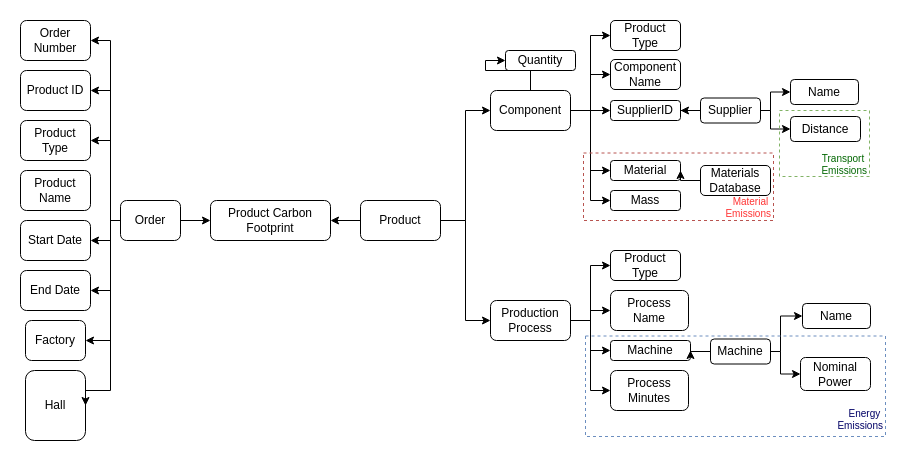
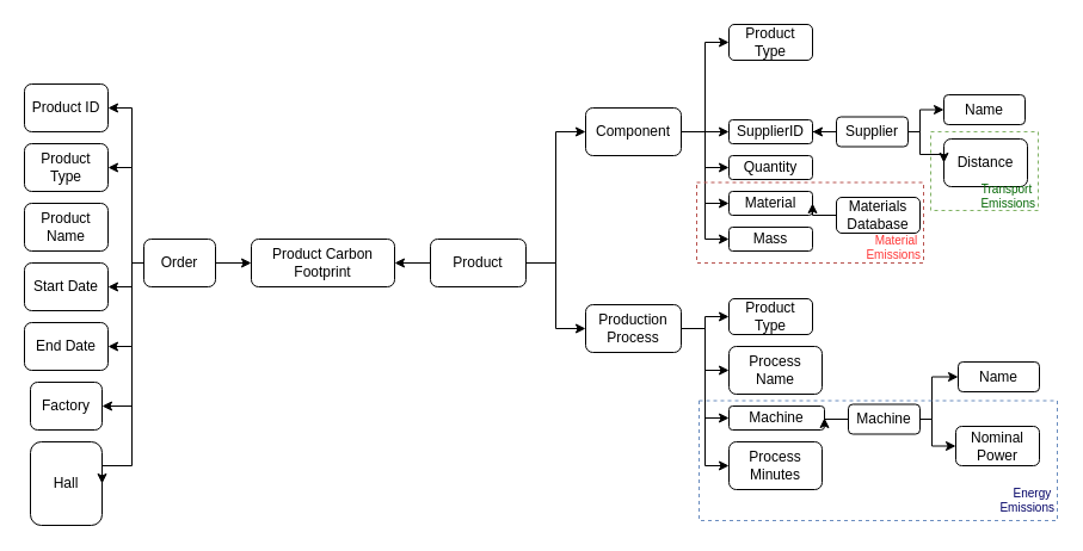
  <mxCell id="0" />
  <mxCell id="1" parent="0" />
  <mxCell id="2" value="Product Carbon Footprint" style="rounded=1;whiteSpace=wrap;html=1;fillColor=none;" parent="1" vertex="1"><mxGeometry x="210" y="200" width="120" height="40" as="geometry" /></mxCell>
  <mxCell id="3" value="Process N&lt;span style=&quot;background-color: initial;&quot;&gt;ame&lt;/span&gt;" style="rounded=1;whiteSpace=wrap;html=1;fillColor=none;" parent="1" vertex="1"><mxGeometry x="610" y="290" width="78" height="40" as="geometry" /></mxCell>
  <mxCell id="4" style="edgeStyle=orthogonalEdgeStyle;rounded=0;orthogonalLoop=1;jettySize=auto;html=1;entryX=1;entryY=0.5;entryDx=0;entryDy=0;" edge="1" parent="1" source="5" target="50"><mxGeometry relative="1" as="geometry" /></mxCell>
  <mxCell id="5" value="Materials Database" style="rounded=1;whiteSpace=wrap;html=1;fillColor=none;" parent="1" vertex="1"><mxGeometry x="700" y="165" width="70" height="30" as="geometry" /></mxCell>
  <mxCell id="6" style="edgeStyle=orthogonalEdgeStyle;rounded=0;orthogonalLoop=1;jettySize=auto;html=1;entryX=0;entryY=0.5;entryDx=0;entryDy=0;" parent="1" source="9" target="16" edge="1"><mxGeometry relative="1" as="geometry" /></mxCell>
  <mxCell id="7" style="edgeStyle=orthogonalEdgeStyle;rounded=0;orthogonalLoop=1;jettySize=auto;html=1;entryX=1;entryY=0.5;entryDx=0;entryDy=0;" edge="1" parent="1" source="9" target="2"><mxGeometry relative="1" as="geometry" /></mxCell>
  <mxCell id="8" style="edgeStyle=orthogonalEdgeStyle;rounded=0;orthogonalLoop=1;jettySize=auto;html=1;entryX=0;entryY=0.5;entryDx=0;entryDy=0;" edge="1" parent="1" source="9" target="22"><mxGeometry relative="1" as="geometry" /></mxCell>
  <mxCell id="9" value="Product" style="rounded=1;whiteSpace=wrap;html=1;fillColor=none;" parent="1" vertex="1"><mxGeometry x="360" y="200" width="80" height="40" as="geometry" /></mxCell>
- <mxCell id="10" style="edgeStyle=orthogonalEdgeStyle;rounded=0;orthogonalLoop=1;jettySize=auto;html=1;entryX=0;entryY=0.5;entryDx=0;entryDy=0;" parent="1" source="16" target="17" edge="1"><mxGeometry relative="1" as="geometry" /></mxCell>
  <mxCell id="11" style="edgeStyle=orthogonalEdgeStyle;rounded=0;orthogonalLoop=1;jettySize=auto;html=1;entryX=0;entryY=0.5;entryDx=0;entryDy=0;" edge="1" parent="1" source="16" target="47"><mxGeometry relative="1" as="geometry" /></mxCell>
  <mxCell id="12" style="edgeStyle=orthogonalEdgeStyle;rounded=0;orthogonalLoop=1;jettySize=auto;html=1;entryX=0;entryY=0.5;entryDx=0;entryDy=0;" edge="1" parent="1" source="16" target="48"><mxGeometry relative="1" as="geometry" /></mxCell>
  <mxCell id="13" style="edgeStyle=orthogonalEdgeStyle;rounded=0;orthogonalLoop=1;jettySize=auto;html=1;entryX=0;entryY=0.5;entryDx=0;entryDy=0;" edge="1" parent="1" source="16" target="49"><mxGeometry relative="1" as="geometry" /></mxCell>
  <mxCell id="14" style="edgeStyle=orthogonalEdgeStyle;rounded=0;orthogonalLoop=1;jettySize=auto;html=1;entryX=0;entryY=0.5;entryDx=0;entryDy=0;" edge="1" parent="1" source="16" target="50"><mxGeometry relative="1" as="geometry" /></mxCell>
  <mxCell id="15" style="edgeStyle=orthogonalEdgeStyle;rounded=0;orthogonalLoop=1;jettySize=auto;html=1;entryX=0;entryY=0.5;entryDx=0;entryDy=0;" edge="1" parent="1" source="16" target="51"><mxGeometry relative="1" as="geometry" /></mxCell>
  <mxCell id="16" value="Component" style="rounded=1;whiteSpace=wrap;html=1;fillColor=none;" parent="1" vertex="1"><mxGeometry x="490" y="90" width="80" height="40" as="geometry" /></mxCell>
- <mxCell id="17" value="Component Name" style="rounded=1;whiteSpace=wrap;html=1;fillColor=none;" parent="1" vertex="1"><mxGeometry x="610" y="59" width="70" height="30" as="geometry" /></mxCell>
  <mxCell id="18" style="edgeStyle=orthogonalEdgeStyle;rounded=0;orthogonalLoop=1;jettySize=auto;html=1;entryX=0;entryY=0.5;entryDx=0;entryDy=0;" edge="1" parent="1" source="22" target="52"><mxGeometry relative="1" as="geometry" /></mxCell>
  <mxCell id="19" style="edgeStyle=orthogonalEdgeStyle;rounded=0;orthogonalLoop=1;jettySize=auto;html=1;entryX=0;entryY=0.5;entryDx=0;entryDy=0;" edge="1" parent="1" source="22" target="3"><mxGeometry relative="1" as="geometry" /></mxCell>
  <mxCell id="20" style="edgeStyle=orthogonalEdgeStyle;rounded=0;orthogonalLoop=1;jettySize=auto;html=1;entryX=0;entryY=0.5;entryDx=0;entryDy=0;" edge="1" parent="1" source="22" target="23"><mxGeometry relative="1" as="geometry" /></mxCell>
  <mxCell id="21" style="edgeStyle=orthogonalEdgeStyle;rounded=0;orthogonalLoop=1;jettySize=auto;html=1;entryX=0;entryY=0.5;entryDx=0;entryDy=0;" edge="1" parent="1" source="22" target="59"><mxGeometry relative="1" as="geometry" /></mxCell>
- <mxCell id="22" value="Production Process" style="rounded=1;whiteSpace=wrap;html=1;fillColor=none;" parent="1" vertex="1"><mxGeometry x="490" y="300" width="80" height="40" as="geometry" /></mxCell>
+ <mxCell id="22" value="Production Process" style="rounded=1;whiteSpace=wrap;html=1;fillColor=none;" parent="1" vertex="1"><mxGeometry x="490" y="255" width="80" height="40" as="geometry" /></mxCell>
  <mxCell id="23" value="Machine" style="rounded=1;whiteSpace=wrap;html=1;fillColor=none;" parent="1" vertex="1"><mxGeometry x="610" y="340" width="80" height="20" as="geometry" /></mxCell>
- <mxCell id="24" style="edgeStyle=orthogonalEdgeStyle;rounded=0;orthogonalLoop=1;jettySize=auto;html=1;entryX=1;entryY=0.5;entryDx=0;entryDy=0;" edge="1" parent="1" source="32" target="33"><mxGeometry relative="1" as="geometry"><Array as="points"><mxPoint x="110" y="220" /><mxPoint x="110" y="40" /></Array></mxGeometry></mxCell>
  <mxCell id="25" style="edgeStyle=orthogonalEdgeStyle;rounded=0;orthogonalLoop=1;jettySize=auto;html=1;entryX=1;entryY=0.5;entryDx=0;entryDy=0;" edge="1" parent="1" source="32" target="43"><mxGeometry relative="1" as="geometry"><Array as="points"><mxPoint x="110" y="220" /><mxPoint x="110" y="90" /></Array></mxGeometry></mxCell>
  <mxCell id="26" style="edgeStyle=orthogonalEdgeStyle;rounded=0;orthogonalLoop=1;jettySize=auto;html=1;entryX=1;entryY=0.5;entryDx=0;entryDy=0;" edge="1" parent="1" source="32" target="34"><mxGeometry relative="1" as="geometry"><Array as="points"><mxPoint x="110" y="220" /><mxPoint x="110" y="140" /></Array></mxGeometry></mxCell>
  <mxCell id="27" style="edgeStyle=orthogonalEdgeStyle;rounded=0;orthogonalLoop=1;jettySize=auto;html=1;entryX=1;entryY=0.5;entryDx=0;entryDy=0;" edge="1" parent="1" source="32" target="36"><mxGeometry relative="1" as="geometry"><Array as="points"><mxPoint x="110" y="220" /><mxPoint x="110" y="240" /></Array></mxGeometry></mxCell>
  <mxCell id="28" style="edgeStyle=orthogonalEdgeStyle;rounded=0;orthogonalLoop=1;jettySize=auto;html=1;entryX=1;entryY=0.5;entryDx=0;entryDy=0;" edge="1" parent="1" source="32" target="45"><mxGeometry relative="1" as="geometry"><Array as="points"><mxPoint x="110" y="220" /><mxPoint x="110" y="290" /></Array></mxGeometry></mxCell>
  <mxCell id="29" style="edgeStyle=orthogonalEdgeStyle;rounded=0;orthogonalLoop=1;jettySize=auto;html=1;entryX=1;entryY=0.5;entryDx=0;entryDy=0;" edge="1" parent="1" source="32" target="35"><mxGeometry relative="1" as="geometry"><Array as="points"><mxPoint x="110" y="220" /><mxPoint x="110" y="340" /></Array></mxGeometry></mxCell>
  <mxCell id="30" style="edgeStyle=orthogonalEdgeStyle;rounded=0;orthogonalLoop=1;jettySize=auto;html=1;entryX=1;entryY=0.5;entryDx=0;entryDy=0;" edge="1" parent="1" source="32" target="46"><mxGeometry relative="1" as="geometry"><Array as="points"><mxPoint x="110" y="220" /><mxPoint x="110" y="390" /></Array></mxGeometry></mxCell>
  <mxCell id="31" style="edgeStyle=orthogonalEdgeStyle;rounded=0;orthogonalLoop=1;jettySize=auto;html=1;entryX=0;entryY=0.5;entryDx=0;entryDy=0;" edge="1" parent="1" source="32" target="2"><mxGeometry relative="1" as="geometry" /></mxCell>
  <mxCell id="32" value="Order" style="rounded=1;whiteSpace=wrap;html=1;fillColor=none;" parent="1" vertex="1"><mxGeometry x="120" y="200" width="60" height="40" as="geometry" /></mxCell>
- <mxCell id="33" value="Order Number" style="rounded=1;whiteSpace=wrap;html=1;fillColor=none;" parent="1" vertex="1"><mxGeometry x="20" y="20" width="70" height="40" as="geometry" /></mxCell>
  <mxCell id="34" value="Product Type" style="rounded=1;whiteSpace=wrap;html=1;fillColor=none;" parent="1" vertex="1"><mxGeometry x="20" y="120" width="70" height="40" as="geometry" /></mxCell>
  <mxCell id="35" value="Factory" style="rounded=1;whiteSpace=wrap;html=1;fillColor=none;" parent="1" vertex="1"><mxGeometry x="25" y="320" width="60" height="40" as="geometry" /></mxCell>
  <mxCell id="36" value="Start Date" style="rounded=1;whiteSpace=wrap;html=1;fillColor=none;" parent="1" vertex="1"><mxGeometry x="20" y="220" width="70" height="40" as="geometry" /></mxCell>
  <mxCell id="37" value="Name" style="rounded=1;whiteSpace=wrap;html=1;fillColor=none;" parent="1" vertex="1"><mxGeometry x="790" y="79" width="68" height="25" as="geometry" /></mxCell>
  <mxCell id="38" style="edgeStyle=orthogonalEdgeStyle;rounded=0;orthogonalLoop=1;jettySize=auto;html=1;entryX=0;entryY=0.5;entryDx=0;entryDy=0;" edge="1" parent="1" source="41" target="37"><mxGeometry relative="1" as="geometry"><Array as="points"><mxPoint x="770" y="110" /><mxPoint x="770" y="91" /></Array></mxGeometry></mxCell>
  <mxCell id="39" style="edgeStyle=orthogonalEdgeStyle;rounded=0;orthogonalLoop=1;jettySize=auto;html=1;entryX=0;entryY=0.5;entryDx=0;entryDy=0;" edge="1" parent="1" source="41" target="42"><mxGeometry relative="1" as="geometry"><Array as="points"><mxPoint x="770" y="110" /><mxPoint x="770" y="129" /></Array></mxGeometry></mxCell>
  <mxCell id="40" style="edgeStyle=orthogonalEdgeStyle;rounded=0;orthogonalLoop=1;jettySize=auto;html=1;entryX=1;entryY=0.5;entryDx=0;entryDy=0;" edge="1" parent="1" source="41" target="48"><mxGeometry relative="1" as="geometry" /></mxCell>
  <mxCell id="41" value="Supplier" style="rounded=1;whiteSpace=wrap;html=1;fillColor=none;" parent="1" vertex="1"><mxGeometry x="700" y="97.5" width="60" height="25" as="geometry" /></mxCell>
- <mxCell id="42" value="Distance" style="rounded=1;whiteSpace=wrap;html=1;fillColor=none;" parent="1" vertex="1"><mxGeometry x="790" y="116" width="70" height="25" as="geometry" /></mxCell>
+ <mxCell id="42" value="Distance" style="rounded=1;whiteSpace=wrap;html=1;fillColor=none;" parent="1" vertex="1"><mxGeometry x="790" y="116" width="70" height="40" as="geometry" /></mxCell>
  <mxCell id="43" value="Product ID" style="rounded=1;whiteSpace=wrap;html=1;fillColor=none;" vertex="1" parent="1"><mxGeometry x="20" y="70" width="70" height="40" as="geometry" /></mxCell>
  <mxCell id="44" value="Product Name" style="rounded=1;whiteSpace=wrap;html=1;fillColor=none;" vertex="1" parent="1"><mxGeometry x="20" y="170" width="70" height="40" as="geometry" /></mxCell>
  <mxCell id="45" value="End Date" style="rounded=1;whiteSpace=wrap;html=1;fillColor=none;" vertex="1" parent="1"><mxGeometry x="20" y="270" width="70" height="40" as="geometry" /></mxCell>
  <mxCell id="46" value="Hall" style="rounded=1;whiteSpace=wrap;html=1;fillColor=none;" vertex="1" parent="1"><mxGeometry x="25" y="370" width="60" height="70" as="geometry" /></mxCell>
  <mxCell id="47" value="Product Type" style="rounded=1;whiteSpace=wrap;html=1;fillColor=none;" vertex="1" parent="1"><mxGeometry x="610" y="20" width="70" height="30" as="geometry" /></mxCell>
  <mxCell id="48" value="SupplierID" style="rounded=1;whiteSpace=wrap;html=1;fillColor=none;" vertex="1" parent="1"><mxGeometry x="610" y="100" width="70" height="20" as="geometry" /></mxCell>
- <mxCell id="49" value="Quantity" style="rounded=1;whiteSpace=wrap;html=1;fillColor=none;" vertex="1" parent="1"><mxGeometry x="505" y="50" width="70" height="20" as="geometry" /></mxCell>
+ <mxCell id="49" value="Quantity" style="rounded=1;whiteSpace=wrap;html=1;fillColor=none;" vertex="1" parent="1"><mxGeometry x="610" y="130" width="70" height="20" as="geometry" /></mxCell>
  <mxCell id="50" value="Material" style="rounded=1;whiteSpace=wrap;html=1;fillColor=none;" vertex="1" parent="1"><mxGeometry x="610" y="160" width="70" height="20" as="geometry" /></mxCell>
  <mxCell id="51" value="Mass" style="rounded=1;whiteSpace=wrap;html=1;fillColor=none;" vertex="1" parent="1"><mxGeometry x="610" y="190" width="70" height="20" as="geometry" /></mxCell>
  <mxCell id="52" value="Product Type" style="rounded=1;whiteSpace=wrap;html=1;fillColor=none;" vertex="1" parent="1"><mxGeometry x="610" y="250" width="70" height="30" as="geometry" /></mxCell>
  <mxCell id="53" value="Name" style="rounded=1;whiteSpace=wrap;html=1;fillColor=none;" vertex="1" parent="1"><mxGeometry x="802" y="303" width="68" height="25" as="geometry" /></mxCell>
  <mxCell id="54" style="edgeStyle=orthogonalEdgeStyle;rounded=0;orthogonalLoop=1;jettySize=auto;html=1;entryX=0;entryY=0.5;entryDx=0;entryDy=0;" edge="1" parent="1" source="57" target="58"><mxGeometry relative="1" as="geometry"><Array as="points"><mxPoint x="780" y="351" /><mxPoint x="780" y="374" /><mxPoint x="800" y="374" /></Array></mxGeometry></mxCell>
  <mxCell id="55" style="edgeStyle=orthogonalEdgeStyle;rounded=0;orthogonalLoop=1;jettySize=auto;html=1;entryX=1;entryY=0.5;entryDx=0;entryDy=0;" edge="1" parent="1" source="57" target="23"><mxGeometry relative="1" as="geometry" /></mxCell>
  <mxCell id="56" style="edgeStyle=orthogonalEdgeStyle;rounded=0;orthogonalLoop=1;jettySize=auto;html=1;entryX=0;entryY=0.5;entryDx=0;entryDy=0;" edge="1" parent="1" source="57" target="53"><mxGeometry relative="1" as="geometry"><Array as="points"><mxPoint x="780" y="351" /><mxPoint x="780" y="316" /><mxPoint x="802" y="316" /></Array></mxGeometry></mxCell>
  <mxCell id="57" value="Machine" style="rounded=1;whiteSpace=wrap;html=1;fillColor=none;" vertex="1" parent="1"><mxGeometry x="710" y="338.5" width="60" height="25" as="geometry" /></mxCell>
  <mxCell id="58" value="Nominal Power" style="rounded=1;whiteSpace=wrap;html=1;fillColor=none;" vertex="1" parent="1"><mxGeometry x="800" y="357" width="70" height="33" as="geometry" /></mxCell>
  <mxCell id="59" value="Process Minutes" style="rounded=1;whiteSpace=wrap;html=1;fillColor=none;" vertex="1" parent="1"><mxGeometry x="610" y="370" width="78" height="40" as="geometry" /></mxCell>
  <mxCell id="60" value="&lt;div&gt;&lt;br&gt;&lt;/div&gt;&lt;div&gt;&lt;br&gt;&lt;/div&gt;&lt;font style=&quot;font-size: 10px;&quot;&gt;&lt;div&gt;&lt;font style=&quot;font-size: 10px;&quot;&gt;&lt;br&gt;&lt;/font&gt;&lt;/div&gt;&lt;font color=&quot;#ff3333&quot;&gt;Material&amp;nbsp;&lt;/font&gt;&lt;/font&gt;&lt;div style=&quot;font-size: 10px;&quot;&gt;&lt;font color=&quot;#ff3333&quot; style=&quot;font-size: 10px;&quot;&gt;Emissions&lt;/font&gt;&lt;/div&gt;" style="rounded=0;whiteSpace=wrap;html=1;fillColor=none;strokeColor=#b85450;align=right;dashed=1;" vertex="1" parent="1"><mxGeometry x="583" y="152.5" width="190" height="67.5" as="geometry" /></mxCell>
  <mxCell id="61" value="&lt;div&gt;&lt;br&gt;&lt;/div&gt;&lt;div&gt;&lt;br&gt;&lt;/div&gt;&lt;font style=&quot;font-size: 10px;&quot;&gt;&lt;div&gt;&lt;font style=&quot;font-size: 10px;&quot;&gt;&lt;br&gt;&lt;/font&gt;&lt;/div&gt;&lt;div&gt;&lt;br&gt;&lt;/div&gt;&lt;font color=&quot;#000066&quot;&gt;&lt;div&gt;&lt;font style=&quot;font-size: 10px;&quot;&gt;&lt;font color=&quot;#000066&quot;&gt;&lt;br&gt;&lt;/font&gt;&lt;/font&gt;&lt;/div&gt;Energy&amp;nbsp;&lt;/font&gt;&lt;/font&gt;&lt;div style=&quot;font-size: 10px;&quot;&gt;&lt;font color=&quot;#000066&quot; style=&quot;font-size: 10px;&quot;&gt;Emissions&lt;/font&gt;&lt;/div&gt;" style="rounded=0;whiteSpace=wrap;html=1;fillColor=none;strokeColor=#6c8ebf;align=right;dashed=1;" vertex="1" parent="1"><mxGeometry x="585" y="335.5" width="300" height="100.5" as="geometry" /></mxCell>
  <mxCell id="62" value="&lt;div&gt;&lt;font color=&quot;#006600&quot;&gt;&lt;br&gt;&lt;/font&gt;&lt;/div&gt;&lt;div&gt;&lt;font color=&quot;#006600&quot;&gt;&lt;br&gt;&lt;/font&gt;&lt;/div&gt;&lt;div&gt;&lt;font color=&quot;#006600&quot;&gt;&lt;br&gt;&lt;/font&gt;&lt;/div&gt;&lt;font color=&quot;#006600&quot; style=&quot;font-size: 10px;&quot;&gt;&lt;div&gt;&lt;span style=&quot;background-color: initial;&quot;&gt;Transport&amp;nbsp;&lt;/span&gt;&lt;br&gt;&lt;/div&gt;&lt;/font&gt;&lt;div style=&quot;font-size: 10px;&quot;&gt;&lt;font color=&quot;#006600&quot; style=&quot;font-size: 10px;&quot;&gt;Emissions&lt;/font&gt;&lt;/div&gt;" style="rounded=0;whiteSpace=wrap;html=1;fillColor=none;strokeColor=#82b366;align=right;dashed=1;" vertex="1" parent="1"><mxGeometry x="779" y="110" width="90" height="66" as="geometry" /></mxCell>
